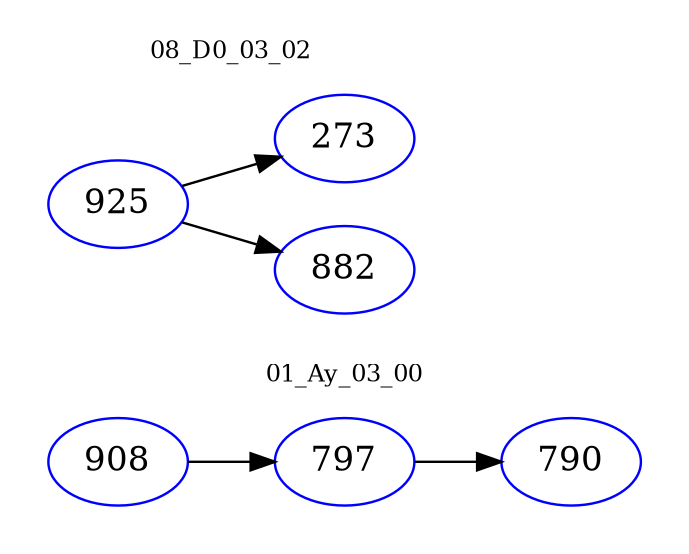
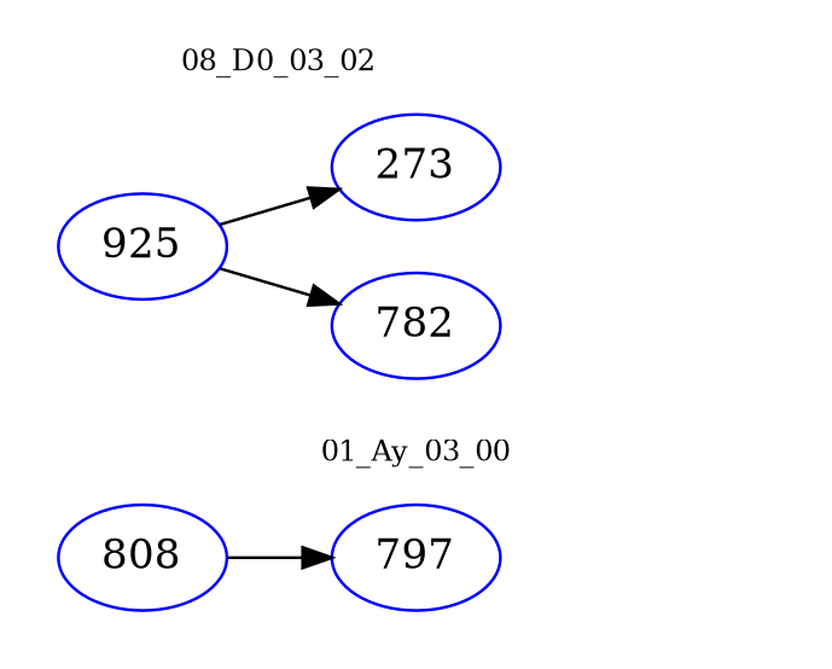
  digraph {
    rankdir=LR
    node [color=blue]
    edge [color=black]
    n1 [label=797]
-   n2 [label=790]
-   n3 [label=908]
+   n3 [label=808]
    n4 [label=925]
-   n5 [label=882]
+   n5 [label=782]
    n6 [label=273]
    subgraph cluster_1 {
      color=white
      fontsize=10
      label="01_Ay_03_00"
      n1
-     n2
      n3
    }
    subgraph cluster_2 {
      color=white
      fontsize=10
      label="08_D0_03_02"
      n4
      n5
      n6
    }
-   n1 -> n2
    n3 -> n1
    n4 -> n5
    n4 -> n6
  }
